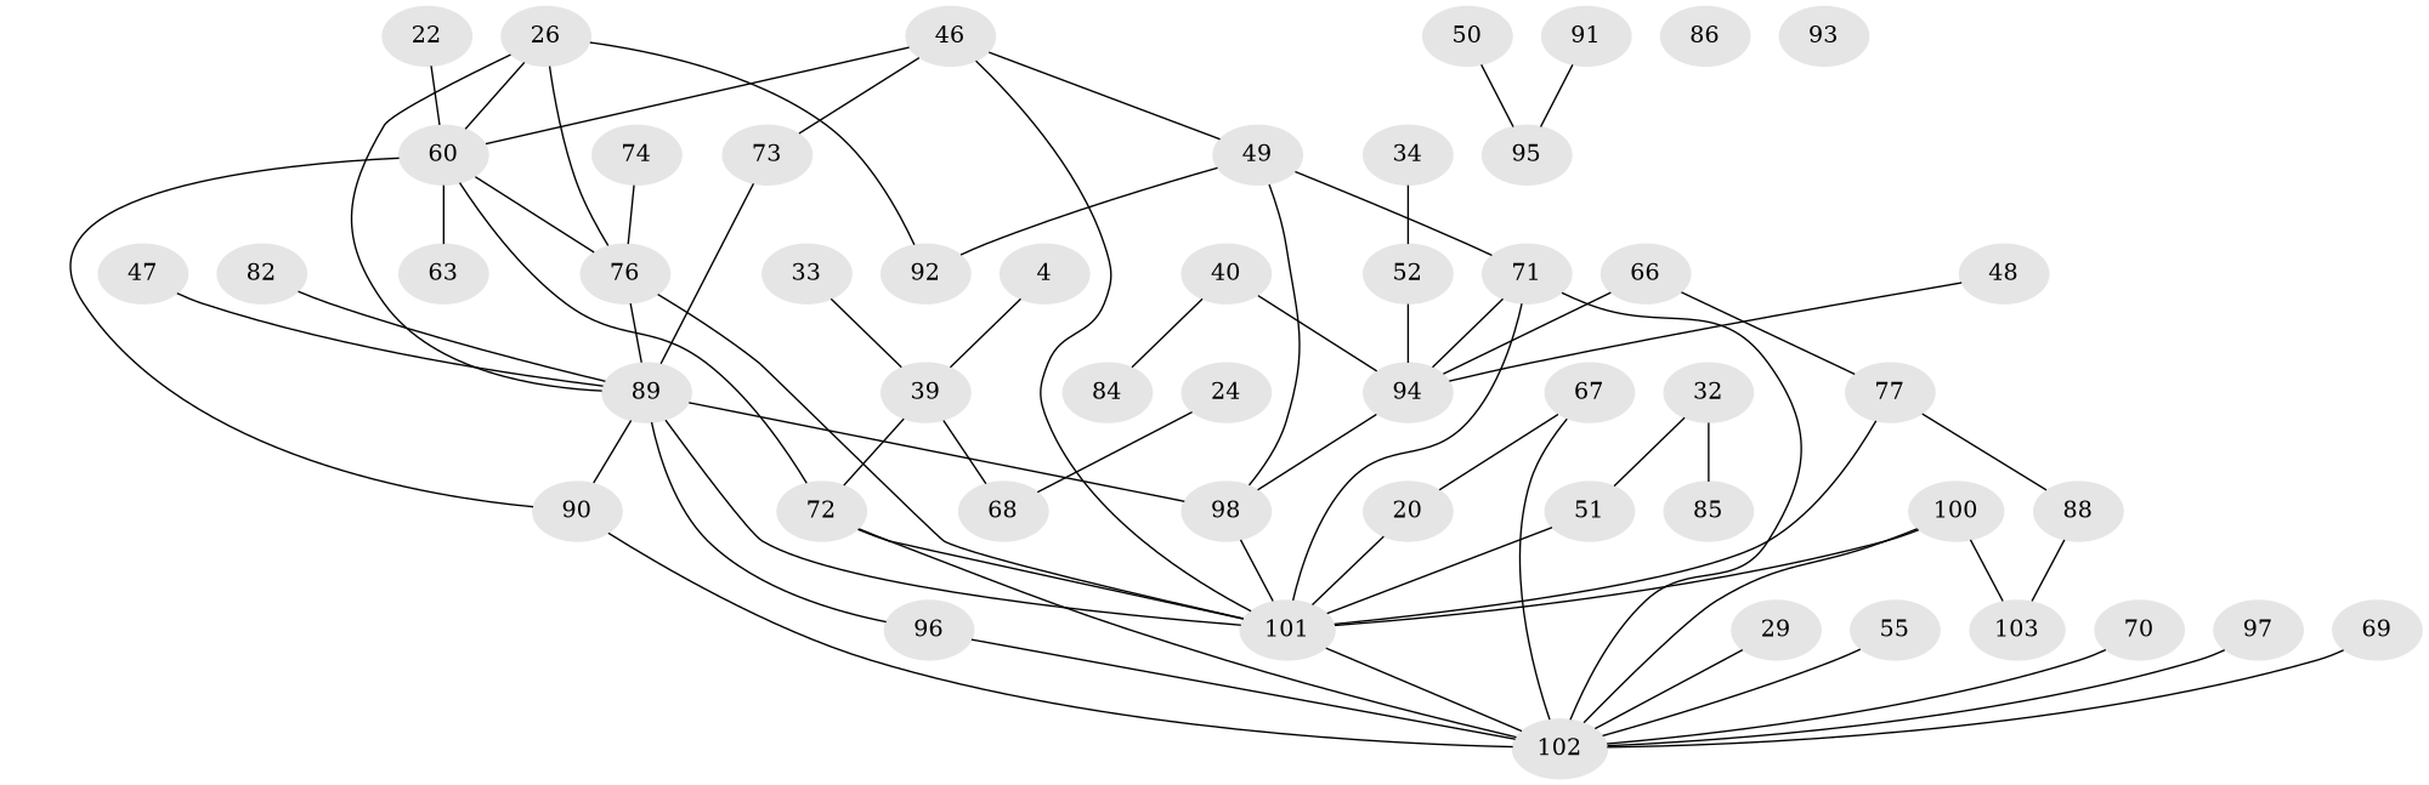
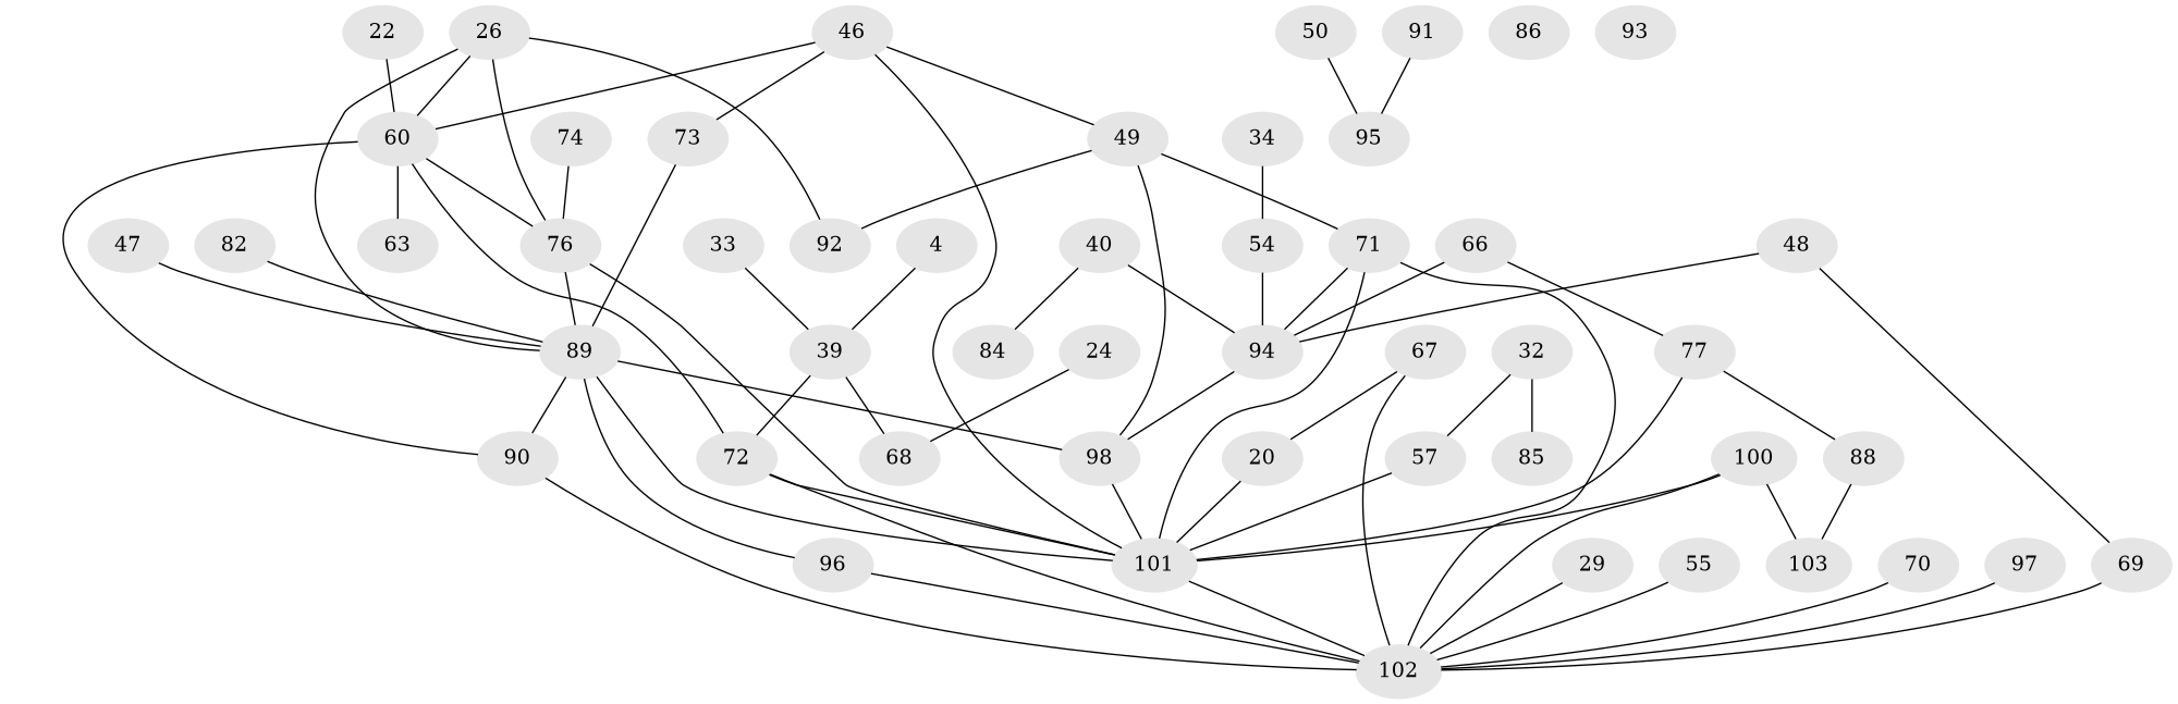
  graph {
    node [color=gray90 style=filled]
    4
    39
    60 [super="+31+41"]
    76 [super="+15+45"]
    72 [super="+8+59"]
    63 [super="+62"]
    90 [super="+14+18+61"]
    22
    24
    68
    26 [super="+11"]
    89 [super="+16+19+83"]
    92
    101 [super="+75+78+79+65"]
    98 [super="+25"]
    96
    94 [super="+23+53"]
    102 [super="+17+30+81+51"]
    29
    32
-   57 [label=51]
+   57
    85
    33
    34
-   54 [label=52]
+   54
    40
    84
    46
    49
    73
    71 [super="+58"]
    47
    48 [super="+42"]
    69 [super="+2+38"]
    50
    95
    55
    66
    77
    88 [super="+3+87"]
    100 [super="+99"]
    103
    67
    n44 [label=20]
    70
    74
    82
    86
    91
    93
    97
    4 -- 39
    39 -- 72 [weight=2]
    39 -- 68
    60 -- 76
    60 -- 72
    60 -- 63
    60 -- 90 [weight=3]
    76 -- 89
    76 -- 101
    72 -- 101 [weight=2]
    72 -- 102 [weight=2]
    90 -- 102 [weight=2]
    22 -- 60
    24 -- 68
    26 -- 60
    26 -- 76
    26 -- 89
    26 -- 92
    89 -- 90 [weight=2]
    89 -- 101 [weight=5]
    89 -- 98 [weight=2]
    89 -- 96
    101 -- 102 [weight=2]
    98 -- 101
    96 -- 102
    94 -- 98 [weight=2]
    29 -- 102
    32 -- 57
    32 -- 85
    57 -- 101
    33 -- 39
    34 -- 54
    54 -- 94
    40 -- 94
    40 -- 84
    46 -- 60
    46 -- 101
    46 -- 49
    46 -- 73
    49 -- 92
    49 -- 98
    49 -- 71
    73 -- 89
    71 -- 101 [weight=2]
    71 -- 94
    71 -- 102 [weight=2]
    47 -- 89
    48 -- 94
+   48 -- 69
    69 -- 102
    50 -- 95
    55 -- 102
    66 -- 94 [weight=3]
    66 -- 77
    77 -- 101 [weight=2]
    77 -- 88
    88 -- 103
    100 -- 101 [weight=2]
    100 -- 102
    100 -- 103
    67 -- 102
    67 -- n44
    n44 -- 101
    70 -- 102
    74 -- 76
    82 -- 89
    91 -- 95
    97 -- 102
  }
